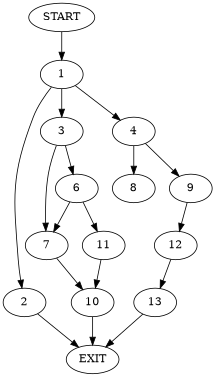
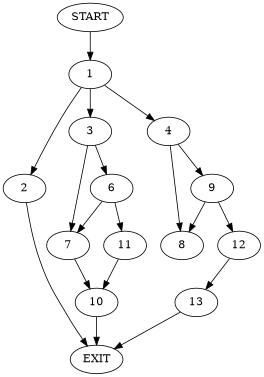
  digraph {
    n1 [label=START]
    1
    2
    3
    4
    n6 [label=EXIT]
    6
    7
    8
    9
    11
    10
    12
    13
    n1 -> 1
    1 -> 2
    1 -> 3
    1 -> 4
    2 -> n6
    3 -> 6
    3 -> 7
    4 -> 8
    4 -> 9
    6 -> 7
    6 -> 11
    7 -> 10
+   9 -> 8
    9 -> 12
    11 -> 10
    10 -> n6
    12 -> 13
    13 -> n6
  }
